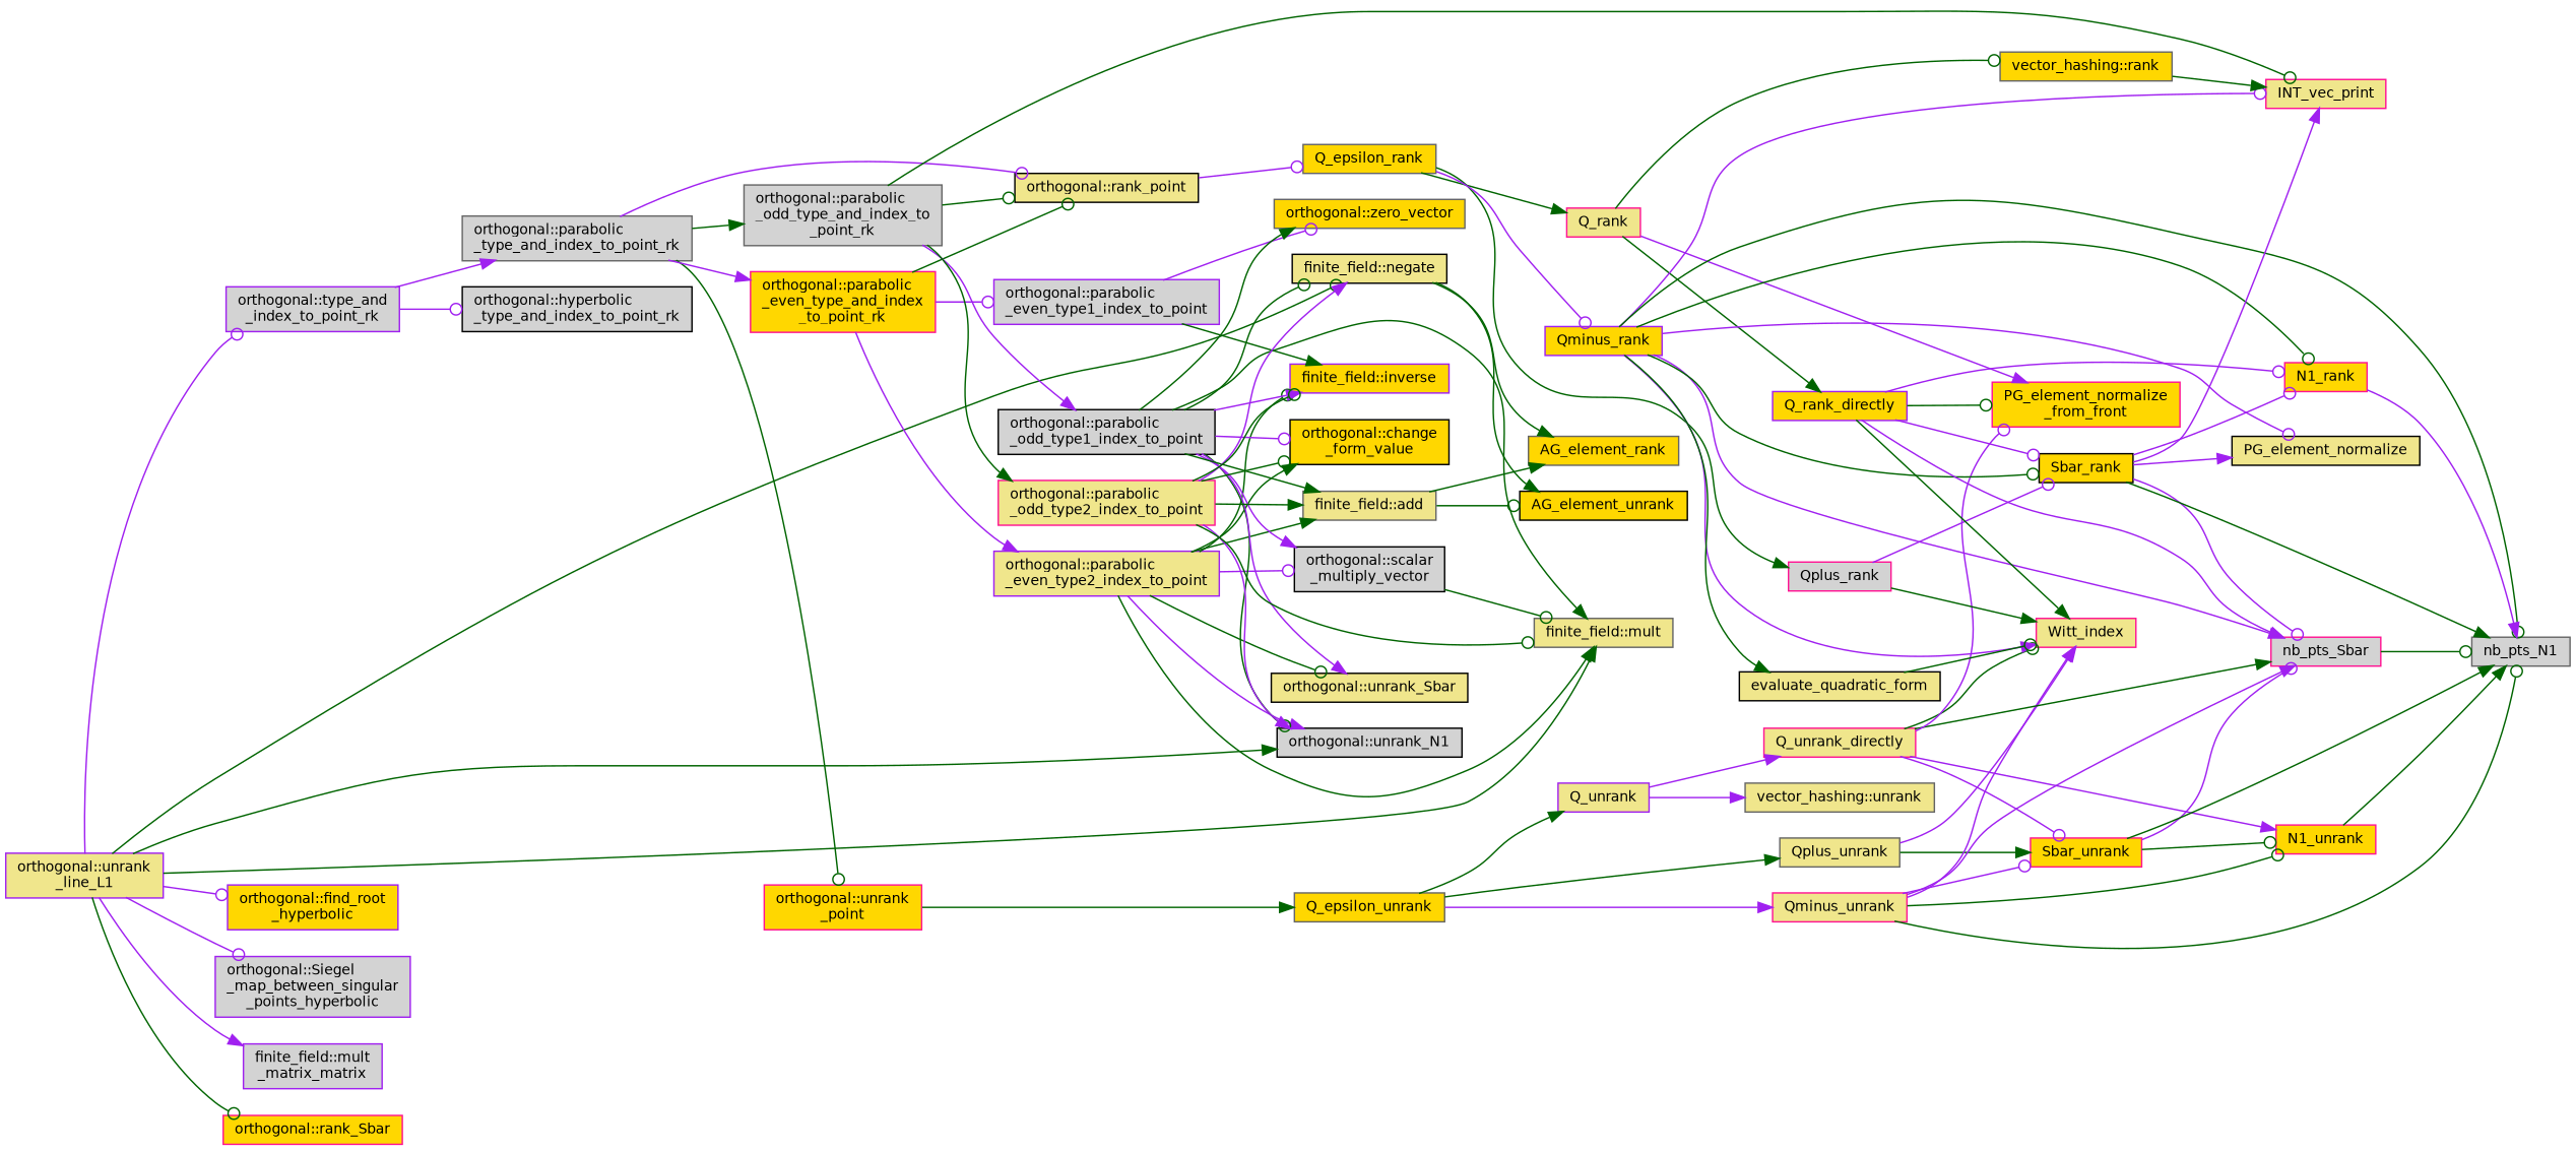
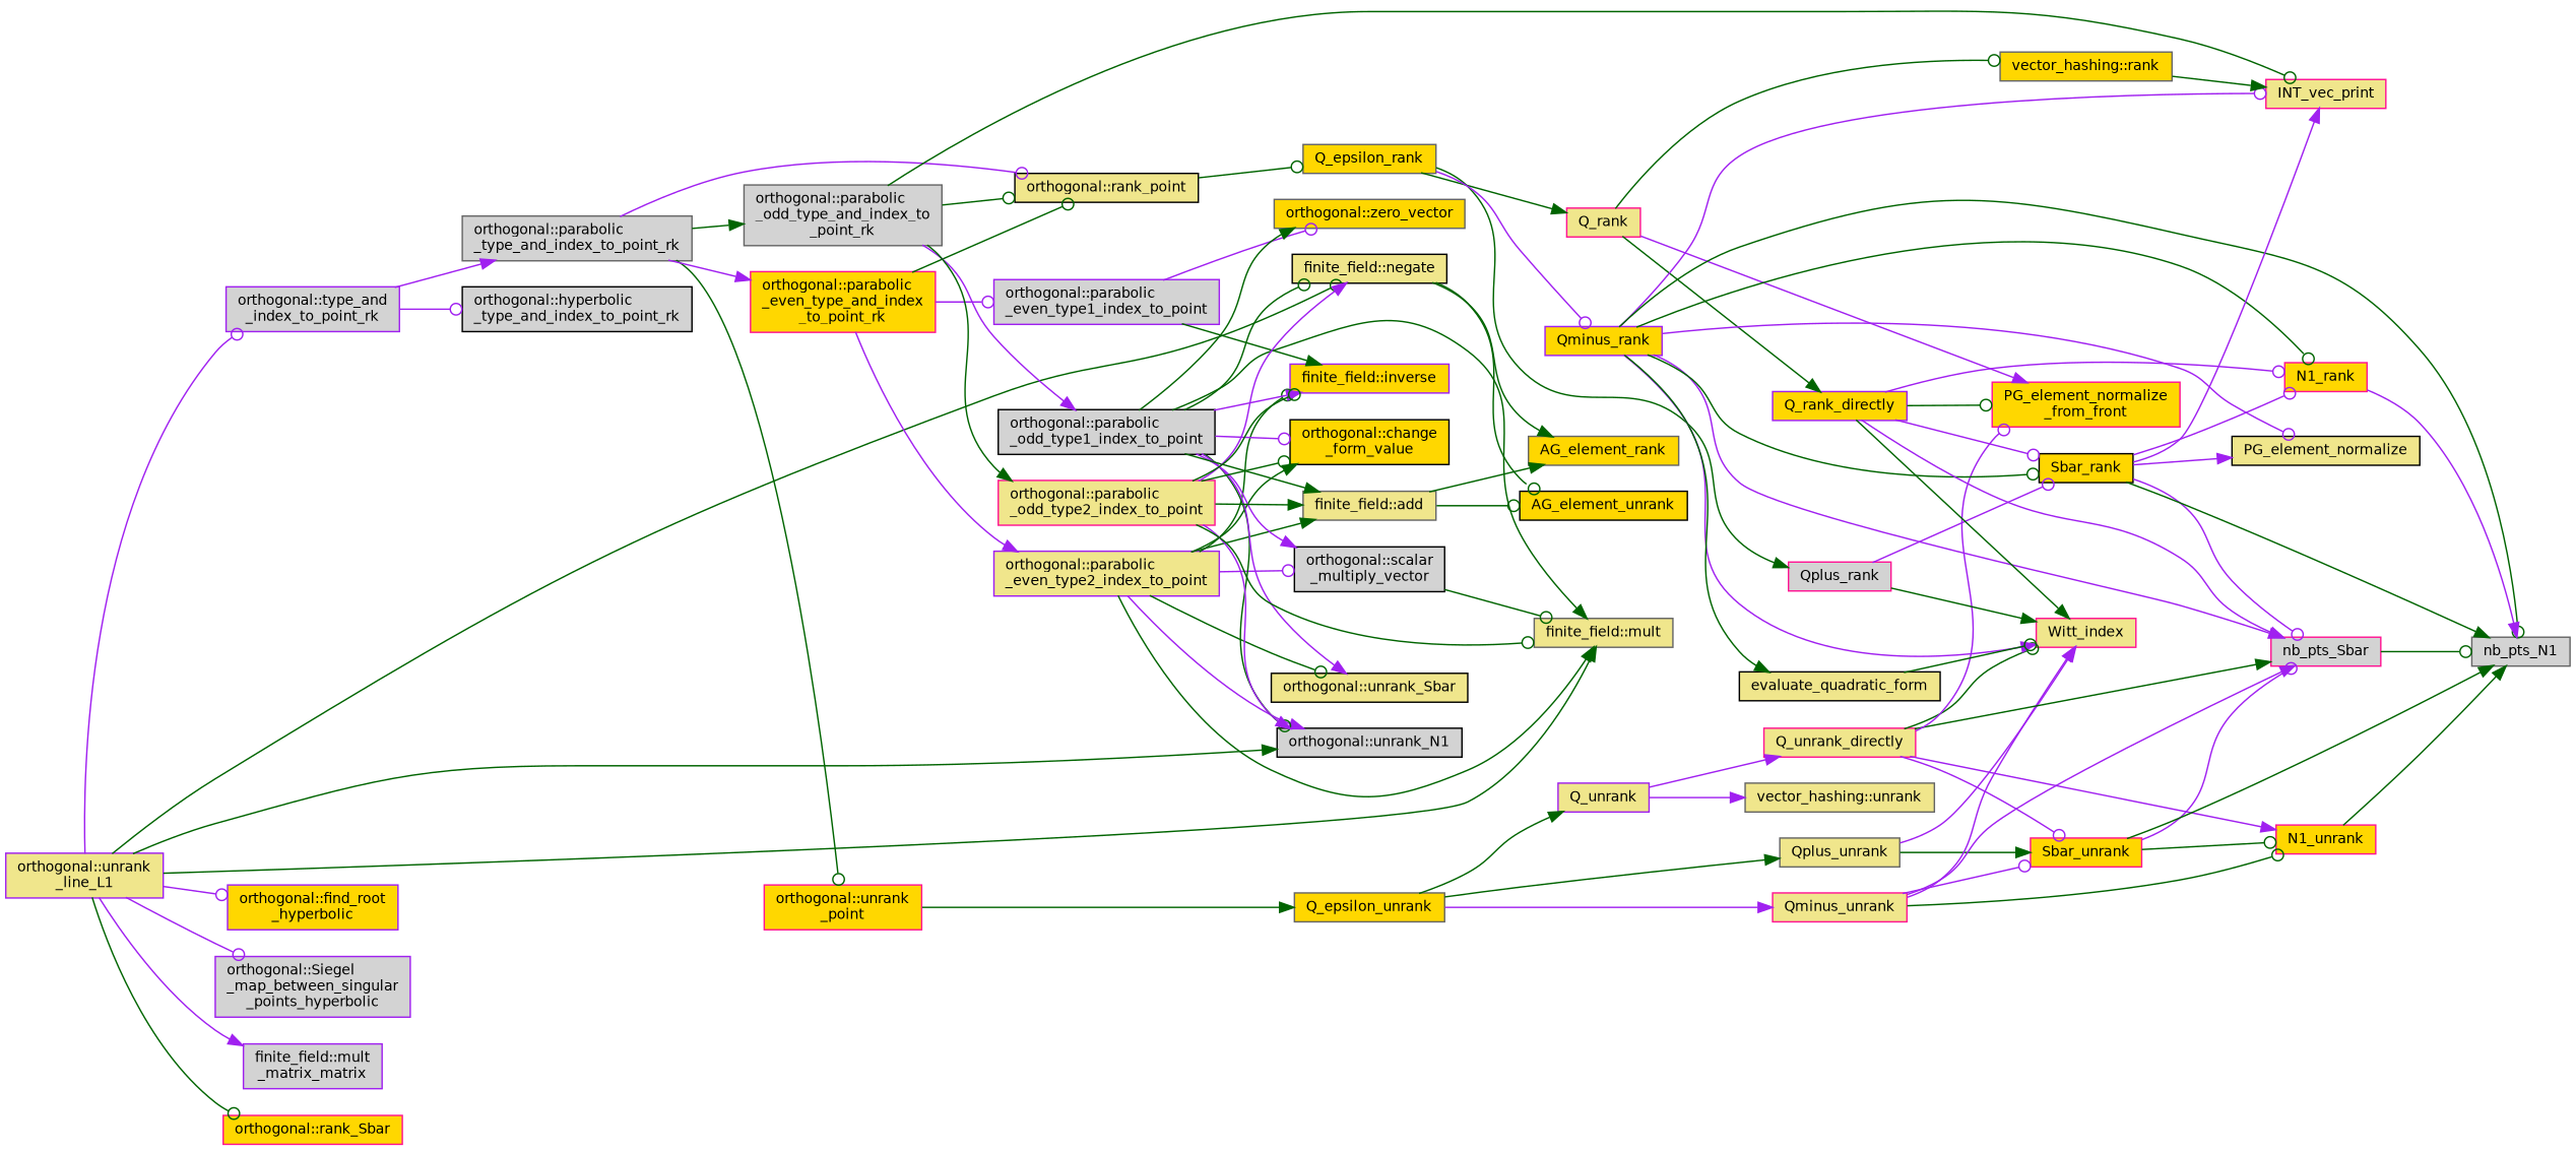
  digraph {
    rankdir=LR
    node [color=deeppink fillcolor=gold fontname=Helvetica fontsize=10 shape=record style=filled]
    edge [arrowhead=normal color=darkgreen fontname=Helvetica fontsize=10 labelfontname=Helvetica labelfontsize=10 style=solid]
    n1 [color=purple fillcolor=khaki fontcolor=black height=0.2 label="orthogonal::unrank\l_line_L1" width=0.4]
    n2 [color=purple fillcolor=lightgrey height=0.2 label="orthogonal::type_and\l_index_to_point_rk" width=0.4]
    n3 [color=black fillcolor=lightgrey height=0.2 label="orthogonal::unrank_N1" width=0.4]
    n4 [color=gray40 fillcolor=khaki height=0.2 label="finite_field::mult" width=0.4]
    n5 [color=black fillcolor=khaki height=0.2 label="finite_field::negate" width=0.4]
    n6 [color=purple height=0.2 label="orthogonal::find_root\l_hyperbolic" width=0.4]
    n7 [color=purple fillcolor=lightgrey height=0.2 label="orthogonal::Siegel\l_map_between_singular\l_points_hyperbolic" width=0.4]
    n8 [color=purple fillcolor=lightgrey height=0.2 label="finite_field::mult\l_matrix_matrix" width=0.4]
    n9 [height=0.2 label="orthogonal::rank_Sbar" width=0.4]
    n10 [color=black fillcolor=lightgrey height=0.2 label="orthogonal::hyperbolic\l_type_and_index_to_point_rk" width=0.4]
    n11 [color=gray40 fillcolor=lightgrey height=0.2 label="orthogonal::parabolic\l_type_and_index_to_point_rk" width=0.4]
    n12 [fillcolor=khaki height=0.2 label=INT_vec_print width=0.4]
    n13 [color=black height=0.2 label=AG_element_unrank width=0.4]
    n14 [color=gray40 height=0.2 label=AG_element_rank width=0.4]
    n15 [height=0.2 label="orthogonal::unrank\l_point" width=0.4]
    n16 [color=black fillcolor=khaki height=0.2 label="orthogonal::rank_point" width=0.4]
    n17 [height=0.2 label="orthogonal::parabolic\l_even_type_and_index\l_to_point_rk" width=0.4]
    n18 [color=gray40 fillcolor=lightgrey height=0.2 label="orthogonal::parabolic\l_odd_type_and_index_to\l_point_rk" width=0.4]
    n19 [color=gray40 height=0.2 label=Q_epsilon_unrank width=0.4]
    n20 [color=gray40 height=0.2 label=Q_epsilon_rank width=0.4]
    n21 [color=purple fillcolor=lightgrey height=0.2 label="orthogonal::parabolic\l_even_type1_index_to_point" width=0.4]
    n22 [color=purple fillcolor=khaki height=0.2 label="orthogonal::parabolic\l_even_type2_index_to_point" width=0.4]
    n23 [color=black fillcolor=lightgrey height=0.2 label="orthogonal::parabolic\l_odd_type1_index_to_point" width=0.4]
    n24 [fillcolor=khaki height=0.2 label="orthogonal::parabolic\l_odd_type2_index_to_point" width=0.4]
    n25 [color=purple fillcolor=khaki height=0.2 label=Q_unrank width=0.4]
    n26 [color=gray40 fillcolor=khaki height=0.2 label=Qplus_unrank width=0.4]
    n27 [fillcolor=khaki height=0.2 label=Qminus_unrank width=0.4]
    n28 [color=gray40 fillcolor=khaki height=0.2 label="vector_hashing::unrank" width=0.4]
    n29 [fillcolor=khaki height=0.2 label=Q_unrank_directly width=0.4]
    n30 [fillcolor=khaki height=0.2 label=Witt_index width=0.4]
    n31 [height=0.2 label=Sbar_unrank width=0.4]
    n32 [fillcolor=lightgrey height=0.2 label=nb_pts_Sbar width=0.4]
    n33 [height=0.2 label=N1_unrank width=0.4]
    n34 [color=gray40 fillcolor=lightgrey height=0.2 label=nb_pts_N1 width=0.4]
    n35 [height=0.2 label="PG_element_normalize\l_from_front" width=0.4]
    n36 [fillcolor=khaki height=0.2 label=Q_rank width=0.4]
    n37 [fillcolor=lightgrey height=0.2 label=Qplus_rank width=0.4]
    n38 [color=purple height=0.2 label=Qminus_rank width=0.4]
    n39 [color=gray40 height=0.2 label="vector_hashing::rank" width=0.4]
    n40 [color=purple height=0.2 label=Q_rank_directly width=0.4]
    n41 [color=black height=0.2 label=Sbar_rank width=0.4]
    n42 [height=0.2 label=N1_rank width=0.4]
    n43 [color=black fillcolor=khaki height=0.2 label=PG_element_normalize width=0.4]
    n44 [color=black fillcolor=khaki height=0.2 label=evaluate_quadratic_form width=0.4]
    n45 [color=gray40 height=0.2 label="orthogonal::zero_vector" width=0.4]
    n46 [color=purple height=0.2 label="finite_field::inverse" width=0.4]
    n47 [color=black height=0.2 label="orthogonal::change\l_form_value" width=0.4]
    n48 [color=black fillcolor=khaki height=0.2 label="orthogonal::unrank_Sbar" width=0.4]
    n49 [color=black fillcolor=lightgrey height=0.2 label="orthogonal::scalar\l_multiply_vector" width=0.4]
    n50 [color=gray40 fillcolor=khaki height=0.2 label="finite_field::add" width=0.4]
    n1 -> n2 [arrowhead=odot color=purple]
    n1 -> n3
    n1 -> n4
    n1 -> n5 [arrowhead=odot]
    n1 -> n6 [arrowhead=odot color=purple]
    n1 -> n7 [arrowhead=odot color=purple]
    n1 -> n8 [color=purple]
    n1 -> n9 [arrowhead=odot]
    n2 -> n10 [arrowhead=odot color=purple]
    n2 -> n11 [color=purple]
-   n5 -> n13
+   n5 -> n13 [arrowhead=odot]
    n5 -> n14
    n11 -> n15 [arrowhead=odot]
    n11 -> n16 [arrowhead=odot color=purple]
    n11 -> n17 [color=purple]
    n11 -> n18
    n15 -> n19
-   n16 -> n20 [arrowhead=odot color=purple]
+   n16 -> n20 [arrowhead=odot]
    n17 -> n16 [arrowhead=odot]
    n17 -> n21 [arrowhead=odot color=purple]
    n17 -> n22 [color=purple]
    n18 -> n12 [arrowhead=odot]
    n18 -> n16 [arrowhead=odot]
    n18 -> n23 [color=purple]
    n18 -> n24
    n19 -> n25
    n19 -> n26
    n19 -> n27 [color=purple]
    n20 -> n36
    n20 -> n37
    n20 -> n38 [arrowhead=odot color=purple]
    n21 -> n45 [arrowhead=odot color=purple]
    n21 -> n46
    n22 -> n3 [color=purple]
    n22 -> n4
    n22 -> n46 [arrowhead=odot]
    n22 -> n47
    n22 -> n48 [arrowhead=odot]
    n22 -> n49 [arrowhead=odot color=purple]
    n22 -> n50
    n23 -> n3 [arrowhead=odot]
    n23 -> n4
    n23 -> n5 [arrowhead=odot]
    n23 -> n45
    n23 -> n46 [color=purple]
    n23 -> n47 [arrowhead=odot color=purple]
    n23 -> n48 [color=purple]
    n23 -> n49 [color=purple]
    n23 -> n50
    n24 -> n3 [color=purple]
    n24 -> n4 [arrowhead=odot]
    n24 -> n5 [color=purple]
    n24 -> n46 [arrowhead=odot]
    n24 -> n47 [arrowhead=odot]
    n24 -> n50
    n25 -> n28 [color=purple]
    n25 -> n29 [color=purple]
    n26 -> n30 [color=purple]
    n26 -> n31
    n27 -> n30 [color=purple]
    n27 -> n31 [arrowhead=odot color=purple]
    n27 -> n32 [color=purple]
    n27 -> n33 [arrowhead=odot]
-   n27 -> n34 [arrowhead=odot]
    n29 -> n30 [arrowhead=odot]
    n29 -> n31 [arrowhead=odot color=purple]
    n29 -> n32
    n29 -> n33 [color=purple]
    n29 -> n35 [arrowhead=odot color=purple]
    n31 -> n32 [arrowhead=odot color=purple]
    n31 -> n33 [arrowhead=odot]
    n31 -> n34
    n32 -> n34 [arrowhead=odot]
    n33 -> n34
    n36 -> n35 [color=purple]
    n36 -> n39 [arrowhead=odot]
    n36 -> n40
    n37 -> n30
    n37 -> n41 [arrowhead=odot color=purple]
    n38 -> n12 [arrowhead=odot color=purple]
    n38 -> n30 [color=purple]
    n38 -> n32 [color=purple]
    n38 -> n34 [arrowhead=odot]
    n38 -> n41 [arrowhead=odot]
    n38 -> n42 [arrowhead=odot]
    n38 -> n43 [arrowhead=odot color=purple]
    n38 -> n44
    n39 -> n12
    n40 -> n30
    n40 -> n32 [color=purple]
    n40 -> n35 [arrowhead=odot]
    n40 -> n41 [arrowhead=odot color=purple]
    n40 -> n42 [arrowhead=odot color=purple]
    n41 -> n12 [color=purple]
    n41 -> n32 [arrowhead=odot color=purple]
    n41 -> n34
    n41 -> n42 [arrowhead=odot color=purple]
    n41 -> n43 [color=purple]
    n42 -> n34 [color=purple]
    n44 -> n30 [arrowhead=odot]
    n49 -> n4 [arrowhead=odot]
    n50 -> n13 [arrowhead=odot]
    n50 -> n14
  }
